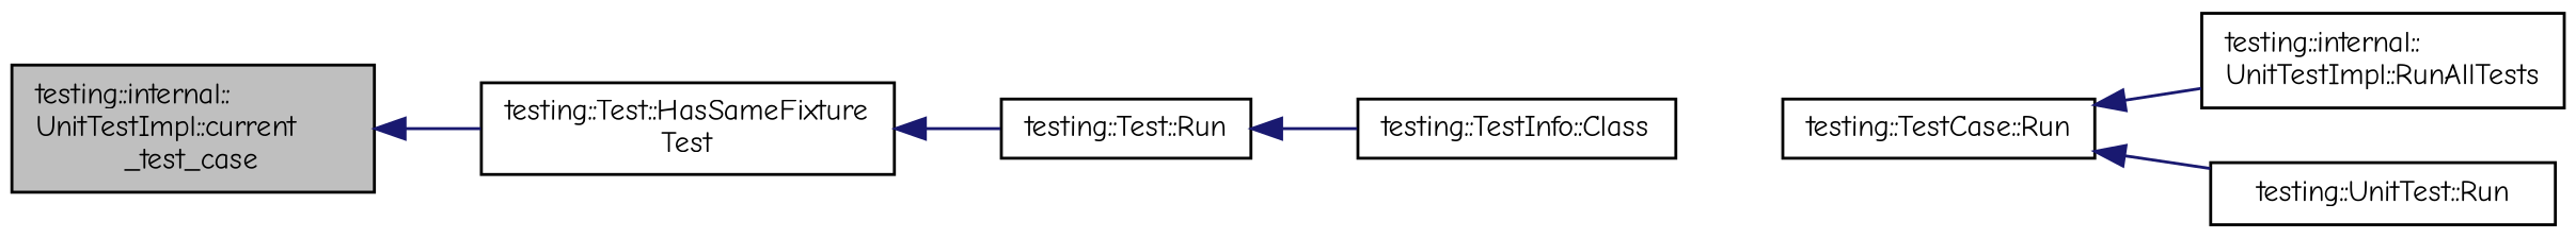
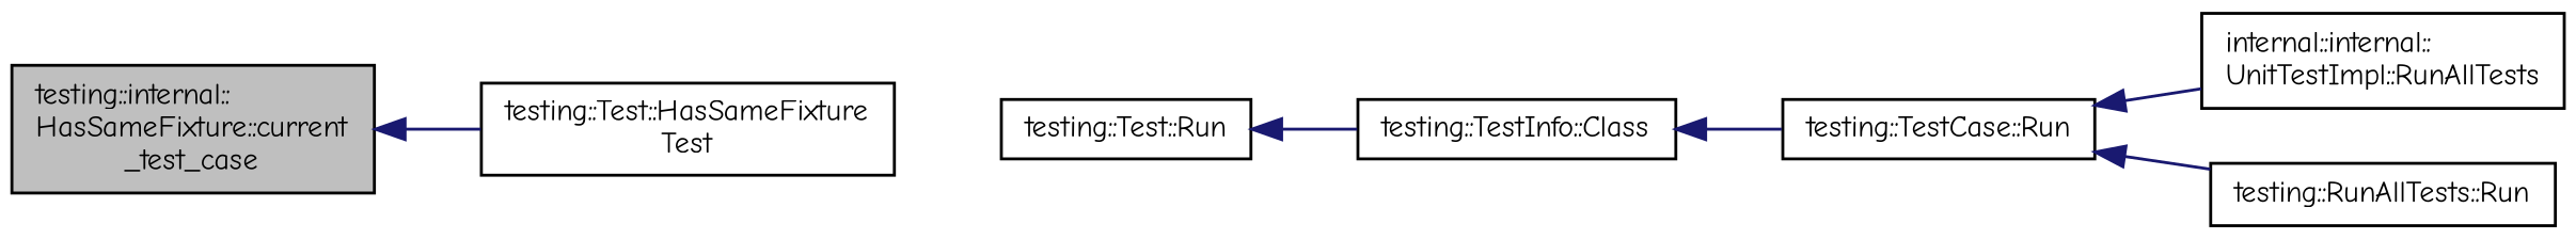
  digraph {
    fontname="Comic Neue"
    rankdir=LR
    node [color=black fillcolor=white fontname="Comic Neue" fontsize=10 shape=record style=filled]
    edge [color=midnightblue dir=back fontname="Comic Neue" fontsize=10 labelfontname=Helvetica labelfontsize=10 style=solid]
-   n1 [fillcolor=grey75 fontcolor=black height=0.2 label="testing::internal::\lUnitTestImpl::current\l_test_case" width=0.4]
+   n1 [fillcolor=grey75 fontcolor=black height=0.2 label="testing::internal::\lHasSameFixture::current\l_test_case" width=0.4]
    n2 [height=0.2 label="testing::Test::HasSameFixture\lTest" width=0.4]
    n3 [height=0.2 label="testing::Test::Run" width=0.4]
    n4 [height=0.2 label="testing::TestInfo::Class" width=0.4]
    n5 [height=0.2 label="testing::TestCase::Run" width=0.4]
-   n6 [height=0.2 label="testing::internal::\lUnitTestImpl::RunAllTests" width=0.4]
-   n7 [height=0.2 label="testing::UnitTest::Run" width=0.4]
+   n6 [height=0.2 label="internal::internal::\lUnitTestImpl::RunAllTests" width=0.4]
+   n7 [height=0.2 label="testing::RunAllTests::Run" width=0.4]
    n1 -> n2
-   n2 -> n3
    n3 -> n4
+   n4 -> n5
    n5 -> n6
    n5 -> n7
  }
